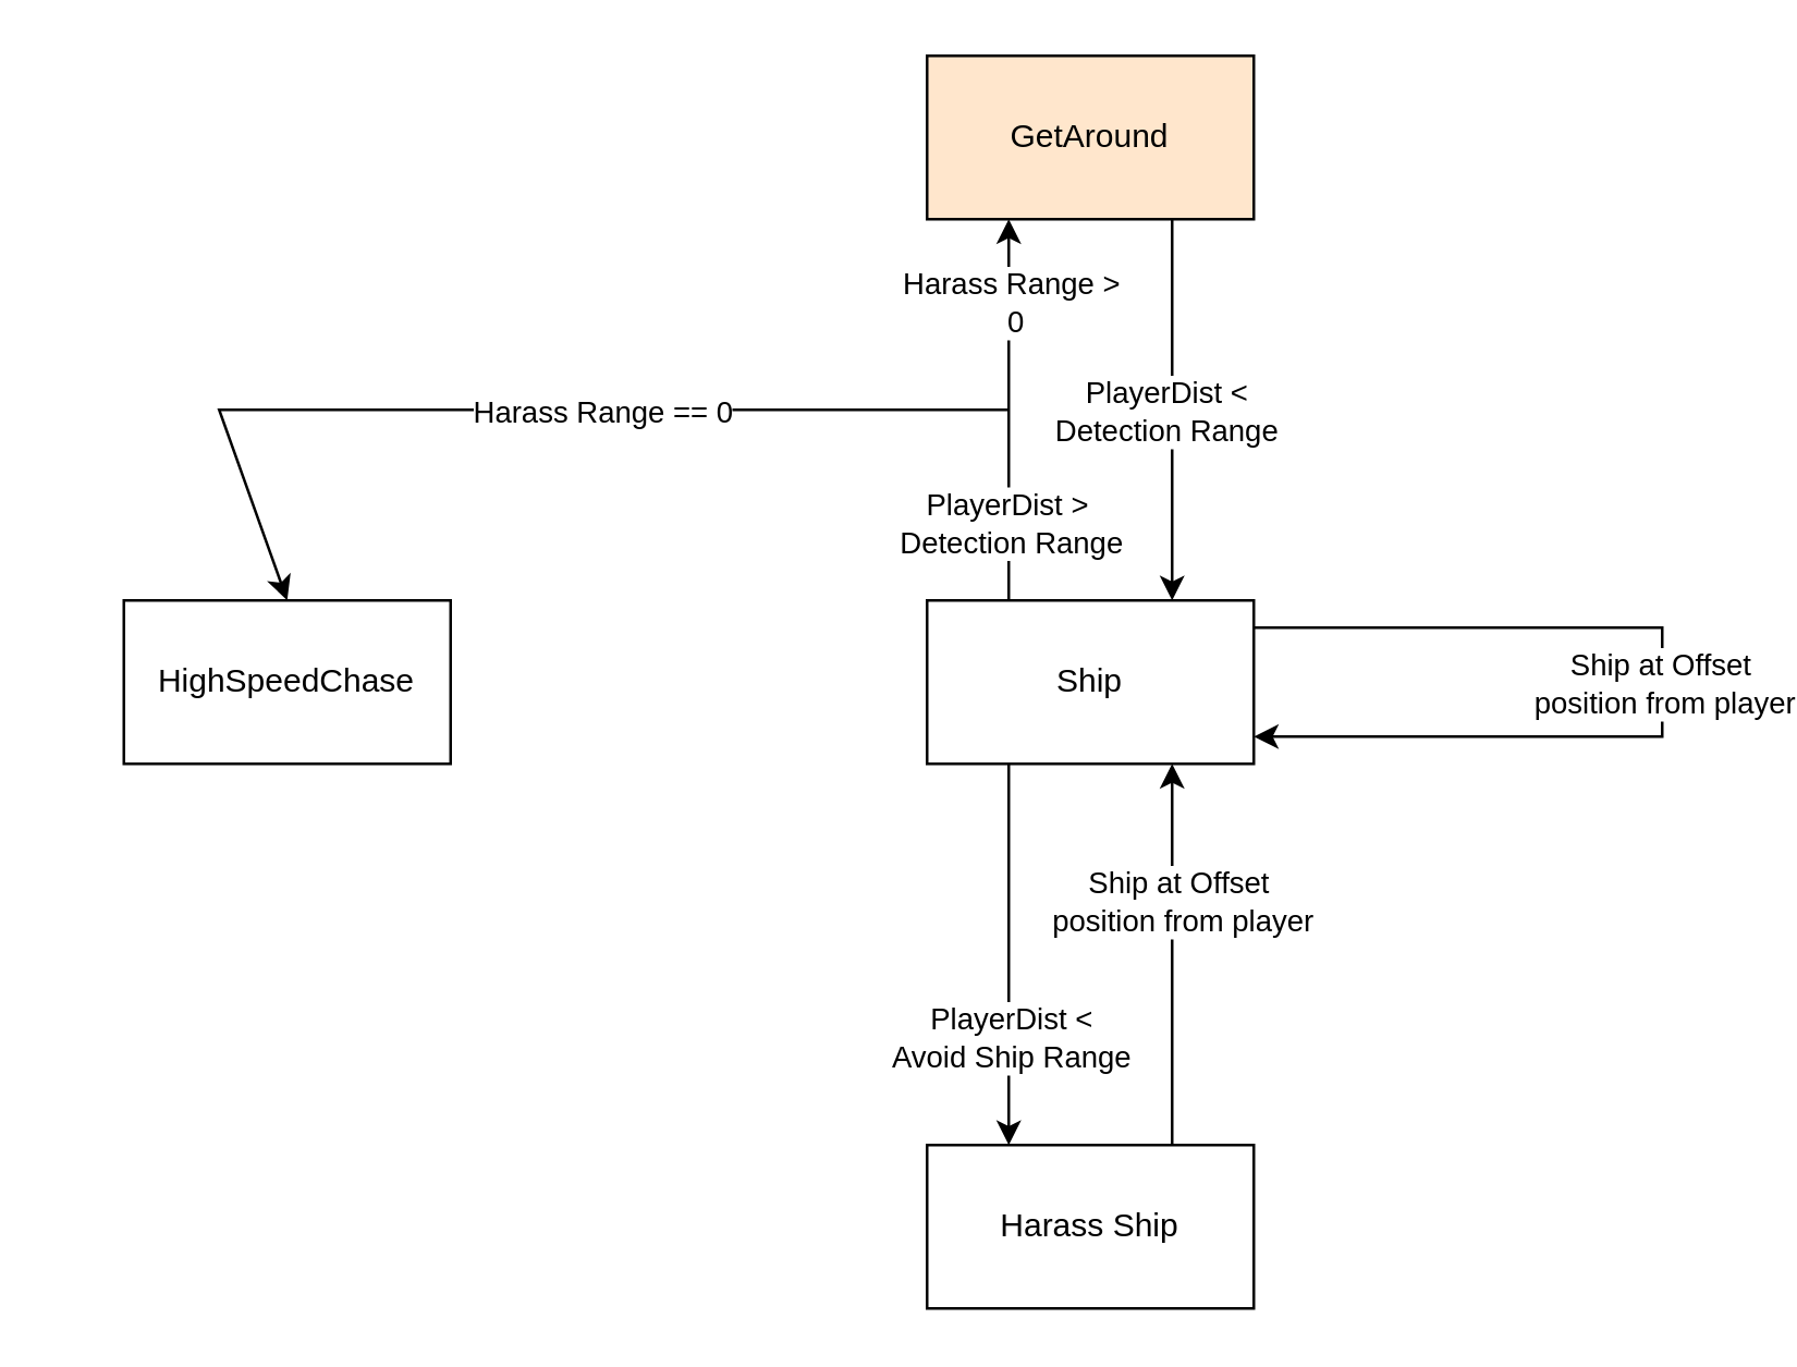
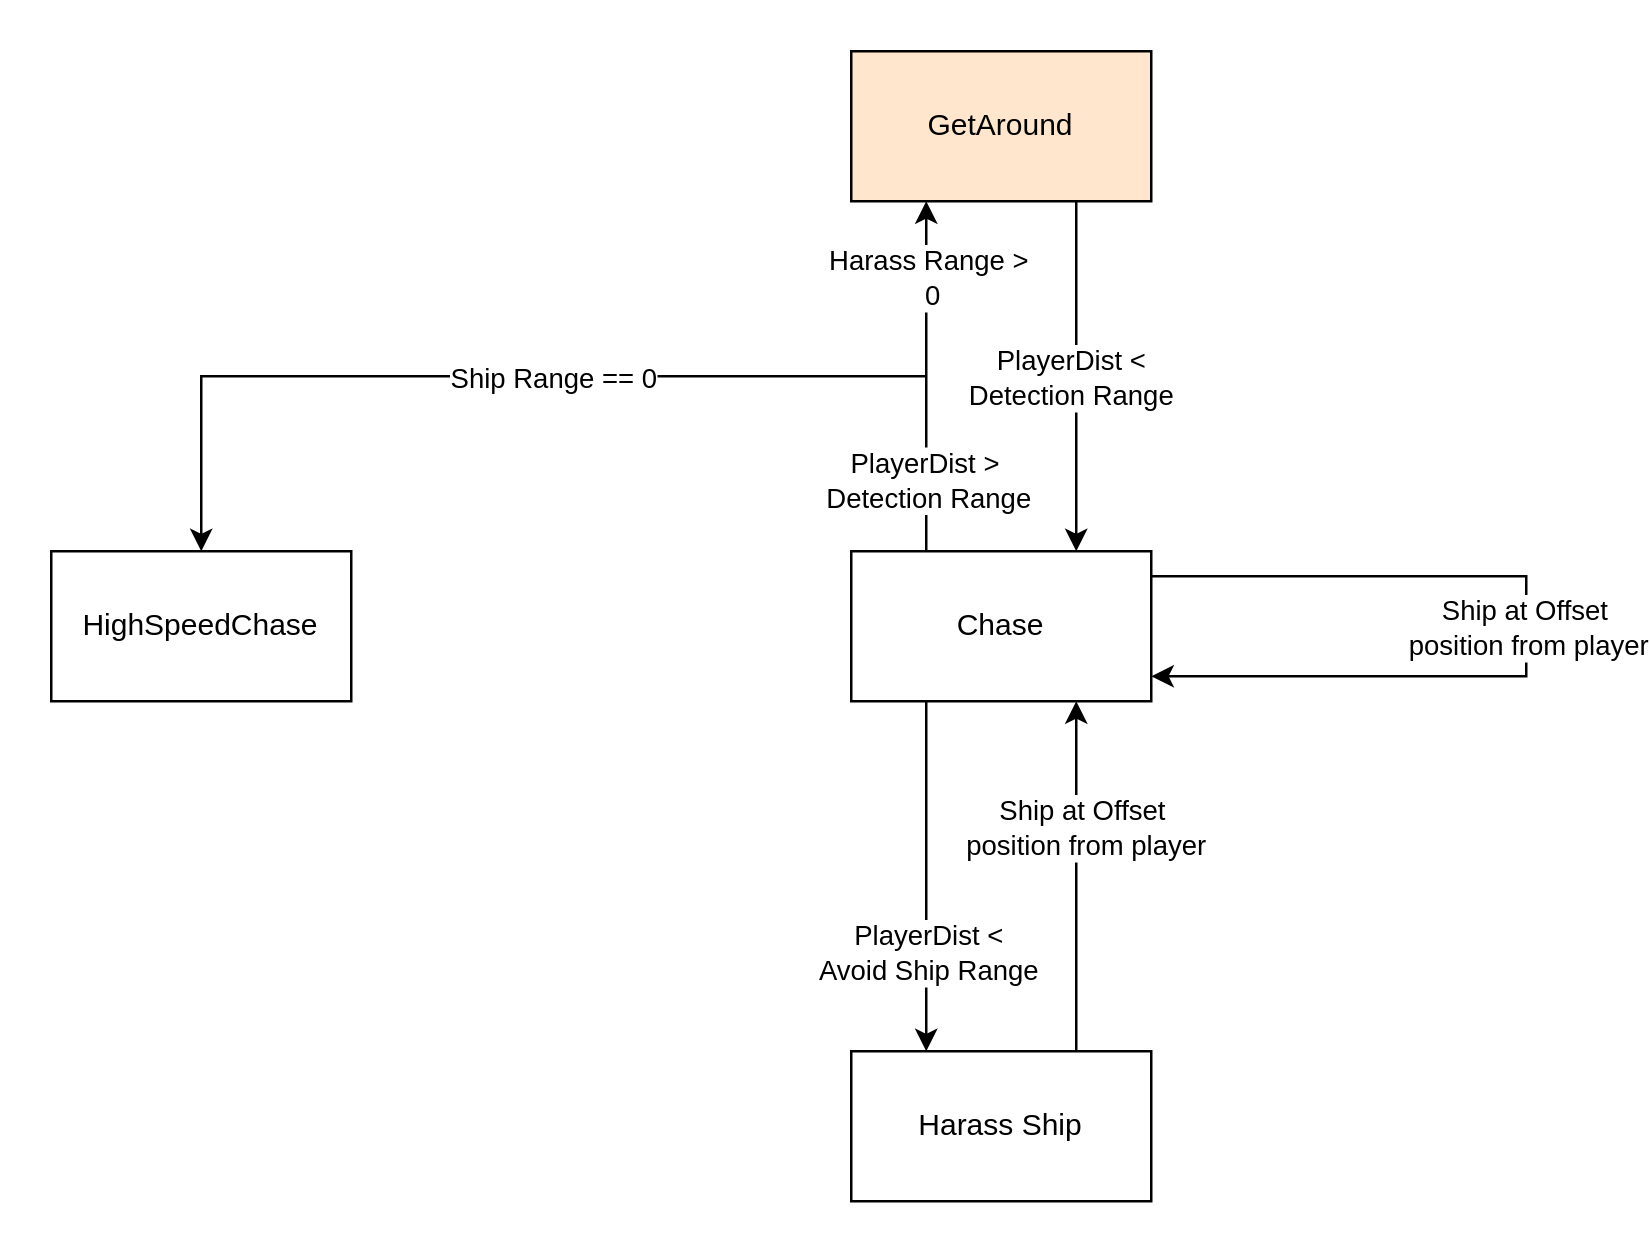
  <mxCell id="0" />
  <mxCell id="1" parent="0" />
- <mxCell id="2" value="HighSpeedChase" style="rounded=0;whiteSpace=wrap;html=1;" parent="1" vertex="1"><mxGeometry x="45" y="220" width="120" height="60" as="geometry" /></mxCell>
- <mxCell id="3" value="Ship" style="rounded=0;whiteSpace=wrap;html=1;" parent="1" vertex="1"><mxGeometry x="340" y="220" width="120" height="60" as="geometry" /></mxCell>
+ <mxCell id="2" value="HighSpeedChase" style="rounded=0;whiteSpace=wrap;html=1;" parent="1" vertex="1"><mxGeometry x="20" y="220" width="120" height="60" as="geometry" /></mxCell>
+ <mxCell id="3" value="Chase" style="rounded=0;whiteSpace=wrap;html=1;" parent="1" vertex="1"><mxGeometry x="340" y="220" width="120" height="60" as="geometry" /></mxCell>
  <mxCell id="4" value="GetAround" style="rounded=0;whiteSpace=wrap;html=1;fillColor=#ffe6cc;" vertex="1" parent="1"><mxGeometry x="340" y="20" width="120" height="60" as="geometry" /></mxCell>
  <mxCell id="5" value="" style="endArrow=classic;html=1;rounded=0;entryX=0.25;entryY=1;entryDx=0;entryDy=0;exitX=0.25;exitY=0;exitDx=0;exitDy=0;" edge="1" parent="1" source="3" target="4"><mxGeometry width="50" height="50" relative="1" as="geometry"><mxPoint x="320" y="260" as="sourcePoint" /><mxPoint x="370" y="210" as="targetPoint" /></mxGeometry></mxCell>
  <mxCell id="6" value="&lt;div&gt;PlayerDist &amp;gt;&amp;nbsp;&lt;/div&gt;&lt;div&gt;Detection Range&lt;/div&gt;" style="edgeLabel;html=1;align=center;verticalAlign=middle;resizable=0;points=[];" vertex="1" connectable="0" parent="5"><mxGeometry x="-0.586" relative="1" as="geometry"><mxPoint as="offset" /></mxGeometry></mxCell>
  <mxCell id="7" value="&lt;div&gt;Harass Range &amp;gt;&lt;/div&gt;&lt;div&gt;&amp;nbsp;0&lt;/div&gt;" style="edgeLabel;html=1;align=center;verticalAlign=middle;resizable=0;points=[];" vertex="1" connectable="0" parent="5"><mxGeometry x="0.3" relative="1" as="geometry"><mxPoint y="-19" as="offset" /></mxGeometry></mxCell>
  <mxCell id="8" value="" style="endArrow=classic;html=1;rounded=0;entryX=0.5;entryY=0;entryDx=0;entryDy=0;" edge="1" parent="1" target="2"><mxGeometry width="50" height="50" relative="1" as="geometry"><mxPoint x="370" y="150" as="sourcePoint" /><mxPoint x="370" y="210" as="targetPoint" /><Array as="points"><mxPoint x="80" y="150" /></Array></mxGeometry></mxCell>
- <mxCell id="9" value="Harass Range == 0" style="edgeLabel;html=1;align=center;verticalAlign=middle;resizable=0;points=[];" vertex="1" connectable="0" parent="1"><mxGeometry x="220" y="150" as="geometry" /></mxCell>
+ <mxCell id="9" value="Ship Range == 0" style="edgeLabel;html=1;align=center;verticalAlign=middle;resizable=0;points=[];" vertex="1" connectable="0" parent="1"><mxGeometry x="220" y="150" as="geometry" /></mxCell>
  <mxCell id="10" value="" style="endArrow=classic;html=1;rounded=0;entryX=0.75;entryY=0;entryDx=0;entryDy=0;exitX=0.75;exitY=1;exitDx=0;exitDy=0;" edge="1" parent="1" source="4" target="3"><mxGeometry width="50" height="50" relative="1" as="geometry"><mxPoint x="320" y="260" as="sourcePoint" /><mxPoint x="370" y="210" as="targetPoint" /></mxGeometry></mxCell>
  <mxCell id="11" value="&lt;div&gt;PlayerDist &amp;lt; &lt;br&gt;&lt;/div&gt;&lt;div&gt;Detection Range&lt;/div&gt;" style="edgeLabel;html=1;align=center;verticalAlign=middle;resizable=0;points=[];" vertex="1" connectable="0" parent="10"><mxGeometry x="-0.014" y="-3" relative="1" as="geometry"><mxPoint y="1" as="offset" /></mxGeometry></mxCell>
  <mxCell id="12" value="Harass Ship" style="rounded=0;whiteSpace=wrap;html=1;" vertex="1" parent="1"><mxGeometry x="340" y="420" width="120" height="60" as="geometry" /></mxCell>
  <mxCell id="13" value="" style="endArrow=classic;html=1;rounded=0;entryX=0.25;entryY=0;entryDx=0;entryDy=0;exitX=0.25;exitY=1;exitDx=0;exitDy=0;" edge="1" parent="1" source="3" target="12"><mxGeometry width="50" height="50" relative="1" as="geometry"><mxPoint x="370" y="280" as="sourcePoint" /><mxPoint x="370" y="420" as="targetPoint" /></mxGeometry></mxCell>
  <mxCell id="14" value="&lt;div&gt;PlayerDist &amp;lt; &lt;br&gt;&lt;/div&gt;&lt;div&gt;Avoid Ship Range&lt;/div&gt;" style="edgeLabel;html=1;align=center;verticalAlign=middle;resizable=0;points=[];" vertex="1" connectable="0" parent="13"><mxGeometry x="-0.014" y="-3" relative="1" as="geometry"><mxPoint x="3" y="31" as="offset" /></mxGeometry></mxCell>
  <mxCell id="15" style="edgeStyle=orthogonalEdgeStyle;rounded=0;orthogonalLoop=1;jettySize=auto;html=1;" edge="1" parent="1" source="3"><mxGeometry relative="1" as="geometry"><mxPoint x="460" y="270" as="targetPoint" /><Array as="points"><mxPoint x="610" y="230" /><mxPoint x="610" y="270" /><mxPoint x="460" y="270" /></Array></mxGeometry></mxCell>
  <mxCell id="16" value="" style="endArrow=classic;html=1;rounded=0;entryX=0.75;entryY=1;entryDx=0;entryDy=0;exitX=0.75;exitY=0;exitDx=0;exitDy=0;" edge="1" parent="1" source="12" target="3"><mxGeometry width="50" height="50" relative="1" as="geometry"><mxPoint x="380" y="290" as="sourcePoint" /><mxPoint x="380" y="430" as="targetPoint" /></mxGeometry></mxCell>
  <mxCell id="17" value="&lt;div&gt;Ship at Offset&amp;nbsp;&lt;/div&gt;&lt;div&gt;position from player&lt;/div&gt;" style="edgeLabel;html=1;align=center;verticalAlign=middle;resizable=0;points=[];" vertex="1" connectable="0" parent="16"><mxGeometry x="-0.014" y="-3" relative="1" as="geometry"><mxPoint y="-21" as="offset" /></mxGeometry></mxCell>
  <mxCell id="18" value="&lt;div&gt;Ship at Offset&amp;nbsp;&lt;/div&gt;&lt;div&gt;position from player&lt;/div&gt;" style="edgeLabel;html=1;align=center;verticalAlign=middle;resizable=0;points=[];" vertex="1" connectable="0" parent="1"><mxGeometry x="610" y="250" as="geometry" /></mxCell>
